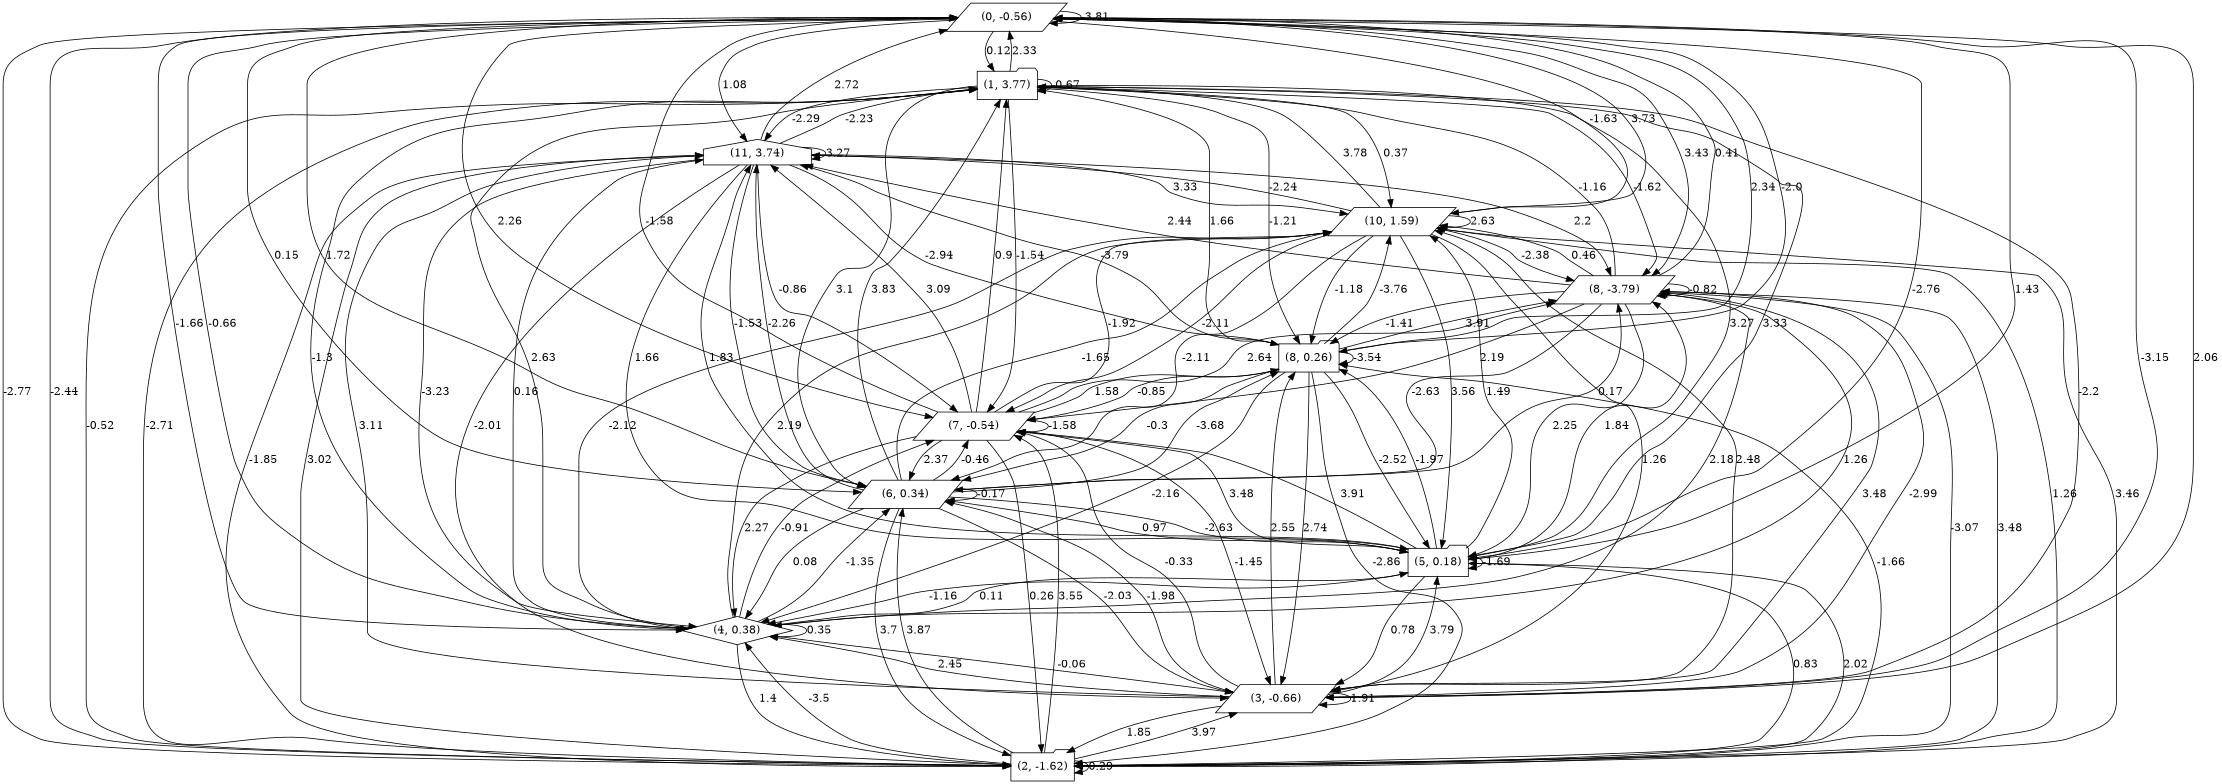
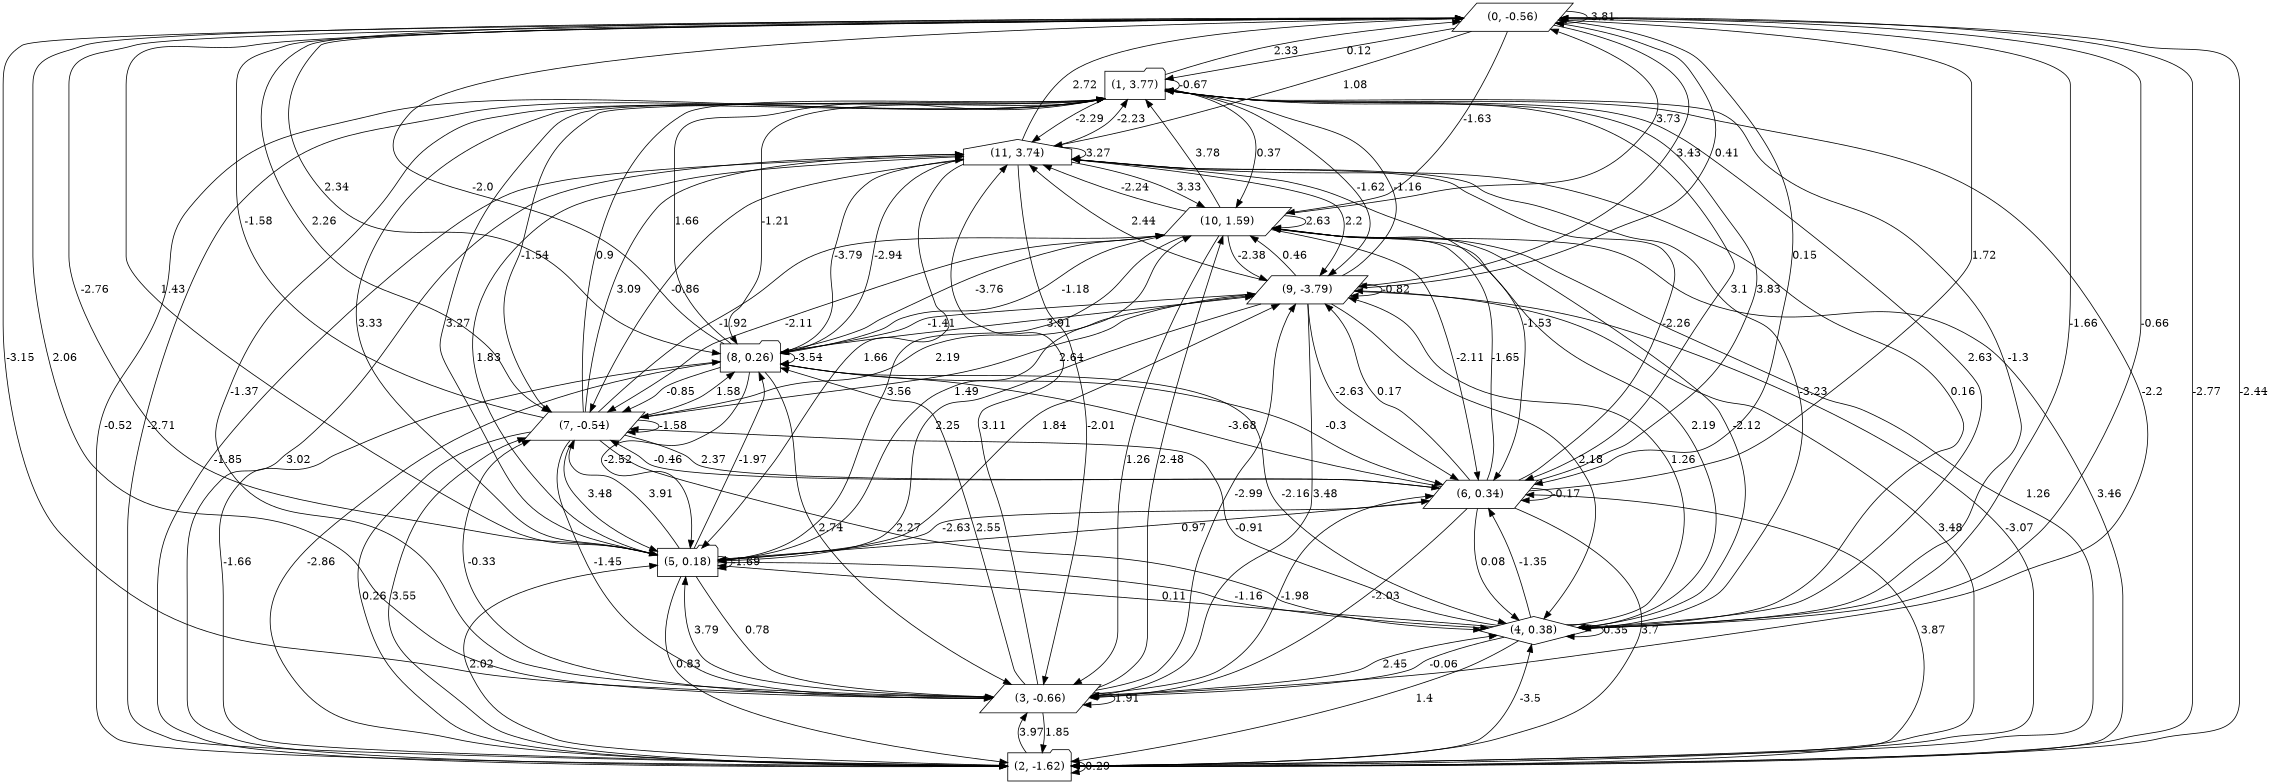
  digraph {
    node [shape=parallelogram]
    n1 [label="(0, -0.56)"]
    n2 [label="(1, 3.77)" shape=folder]
    n3 [label="(2, -1.62)" shape=folder]
    n4 [label="(3, -0.66)"]
    n5 [label="(4, 0.38)" shape=diamond]
    n6 [label="(5, 0.18)" shape=folder]
    n7 [label="(6, 0.34)"]
    n8 [label="(7, -0.54)"]
    n9 [label="(8, 0.26)" shape=folder]
-   n10 [label="(8, -3.79)"]
+   n10 [label="(9, -3.79)"]
    n11 [label="(10, 1.59)"]
    n12 [label="(11, 3.74)" shape=house]
    n1 -> n1 [label=-3.81]
    n1 -> n2 [label=0.12]
    n1 -> n3 [label=-2.77]
    n1 -> n4 [label=-3.15]
    n1 -> n5 [label=-1.66]
    n1 -> n6 [label=1.43]
    n1 -> n7 [label=0.15]
    n1 -> n8 [label=2.26]
    n1 -> n9 [label=2.34]
    n1 -> n10 [label=3.43]
    n1 -> n11 [label=-1.63]
    n1 -> n12 [label=1.08]
    n2 -> n1 [label=2.33]
    n2 -> n2 [label=-0.67]
    n2 -> n3 [label=-0.52]
    n2 -> n4 [label=-2.2]
    n2 -> n5 [label=-1.3]
    n2 -> n6 [label=3.27]
    n2 -> n7 [label=3.1]
    n2 -> n8 [label=-1.54]
    n2 -> n9 [label=-1.21]
    n2 -> n10 [label=-1.62]
    n2 -> n11 [label=0.37]
    n2 -> n12 [label=-2.29]
    n3 -> n1 [label=-2.44]
    n3 -> n2 [label=-2.71]
    n3 -> n3 [label=0.29]
    n3 -> n4 [label=3.97]
    n3 -> n5 [label=-3.5]
    n3 -> n6 [label=2.02]
    n3 -> n7 [label=3.87]
    n3 -> n8 [label=3.55]
    n3 -> n9 [label=-1.66]
    n3 -> n10 [label=3.48]
    n3 -> n11 [label=3.46]
    n3 -> n12 [label=3.02]
    n4 -> n1 [label=2.06]
+   n4 -> n2 [label=-1.37]
    n4 -> n3 [label=1.85]
    n4 -> n4 [label=1.91]
    n4 -> n5 [label=2.45]
    n4 -> n6 [label=3.79]
    n4 -> n7 [label=-1.98]
    n4 -> n8 [label=-0.33]
    n4 -> n9 [label=2.55]
    n4 -> n10 [label=-2.99]
    n4 -> n11 [label=2.48]
    n4 -> n12 [label=3.11]
    n5 -> n1 [label=-0.66]
    n5 -> n2 [label=2.63]
    n5 -> n3 [label=1.4]
    n5 -> n4 [label=-0.06]
    n5 -> n5 [label=0.35]
    n5 -> n6 [label=0.11]
    n5 -> n7 [label=-1.35]
    n5 -> n8 [label=-0.91]
    n5 -> n10 [label=1.26]
    n5 -> n11 [label=2.19]
    n5 -> n12 [label=0.16]
    n6 -> n1 [label=-2.76]
    n6 -> n2 [label=3.33]
    n6 -> n3 [label=0.83]
    n6 -> n4 [label=0.78]
    n6 -> n5 [label=-1.16]
    n6 -> n6 [label=-1.69]
    n6 -> n7 [label=0.97]
    n6 -> n8 [label=3.91]
    n6 -> n9 [label=-1.97]
    n6 -> n10 [label=1.84]
    n6 -> n11 [label=1.49]
    n6 -> n12 [label=1.83]
    n7 -> n1 [label=1.72]
    n7 -> n2 [label=3.83]
    n7 -> n3 [label=3.7]
    n7 -> n4 [label=-2.03]
    n7 -> n5 [label=0.08]
    n7 -> n6 [label=-2.63]
    n7 -> n7 [label=-0.17]
    n7 -> n8 [label=-0.46]
    n7 -> n9 [label=-3.68]
    n7 -> n10 [label=0.17]
    n7 -> n11 [label=-1.65]
    n7 -> n12 [label=-2.26]
    n8 -> n1 [label=-1.58]
    n8 -> n2 [label=0.9]
    n8 -> n3 [label=0.26]
    n8 -> n4 [label=-1.45]
    n8 -> n5 [label=2.27]
    n8 -> n6 [label=3.48]
    n8 -> n7 [label=2.37]
    n8 -> n8 [label=-1.58]
    n8 -> n9 [label=1.58]
    n8 -> n10 [label=2.64]
    n8 -> n11 [label=-1.92]
    n8 -> n12 [label=3.09]
    n9 -> n1 [label=-2.0]
    n9 -> n2 [label=1.66]
    n9 -> n3 [label=-2.86]
    n9 -> n4 [label=2.74]
    n9 -> n5 [label=-2.16]
    n9 -> n6 [label=-2.52]
    n9 -> n7 [label=-0.3]
    n9 -> n8 [label=-0.85]
    n9 -> n9 [label=-3.54]
    n9 -> n10 [label=3.91]
    n9 -> n11 [label=-3.76]
    n9 -> n12 [label=-3.79]
    n10 -> n1 [label=0.41]
    n10 -> n2 [label=-1.16]
    n10 -> n3 [label=-3.07]
    n10 -> n4 [label=3.48]
    n10 -> n5 [label=2.18]
    n10 -> n6 [label=2.25]
    n10 -> n7 [label=-2.63]
    n10 -> n8 [label=2.19]
    n10 -> n9 [label=-1.41]
    n10 -> n10 [label=-0.82]
    n10 -> n11 [label=0.46]
    n10 -> n12 [label=2.44]
    n11 -> n1 [label=3.73]
    n11 -> n2 [label=3.78]
    n11 -> n3 [label=1.26]
    n11 -> n4 [label=1.26]
    n11 -> n5 [label=-2.12]
    n11 -> n6 [label=3.56]
    n11 -> n7 [label=-2.11]
    n11 -> n8 [label=-2.11]
    n11 -> n9 [label=-1.18]
    n11 -> n10 [label=-2.38]
    n11 -> n11 [label=2.63]
    n11 -> n12 [label=-2.24]
    n12 -> n1 [label=2.72]
    n12 -> n2 [label=-2.23]
    n12 -> n3 [label=-1.85]
    n12 -> n4 [label=-2.01]
    n12 -> n5 [label=-3.23]
    n12 -> n6 [label=1.66]
    n12 -> n7 [label=-1.53]
    n12 -> n8 [label=-0.86]
    n12 -> n9 [label=-2.94]
    n12 -> n10 [label=2.2]
    n12 -> n11 [label=3.33]
    n12 -> n12 [label=3.27]
  }
